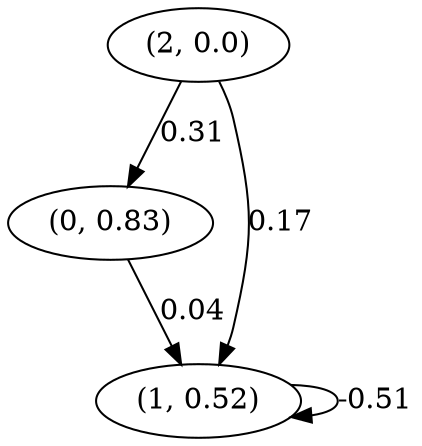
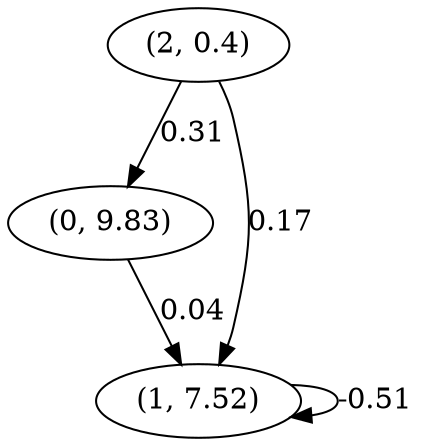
  digraph {
-   n1 [label="(0, 0.83)"]
-   n2 [label="(1, 0.52)"]
-   n3 [label="(2, 0.0)"]
+   n1 [label="(0, 9.83)"]
+   n2 [label="(1, 7.52)"]
+   n3 [label="(2, 0.4)"]
    n1 -> n2 [label=0.04]
    n2 -> n2 [label=-0.51]
    n3 -> n1 [label=0.31]
    n3 -> n2 [label=0.17]
  }
